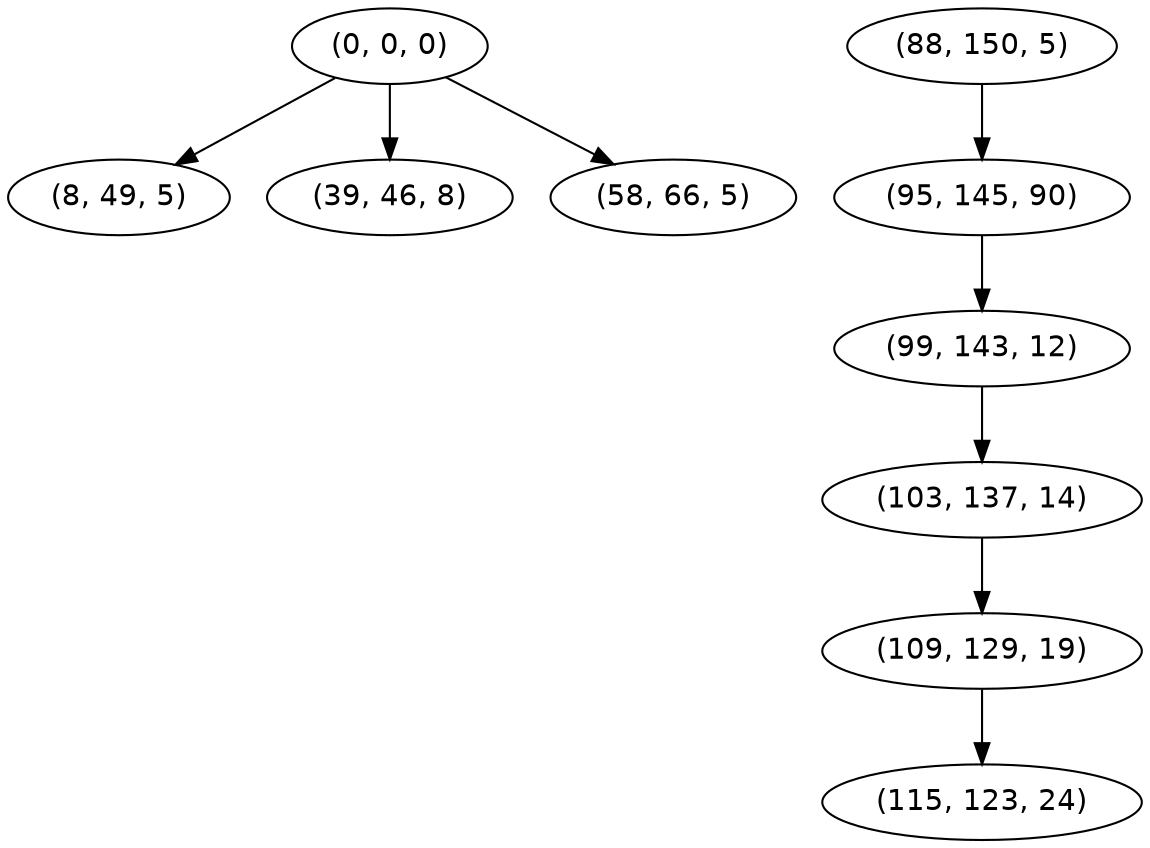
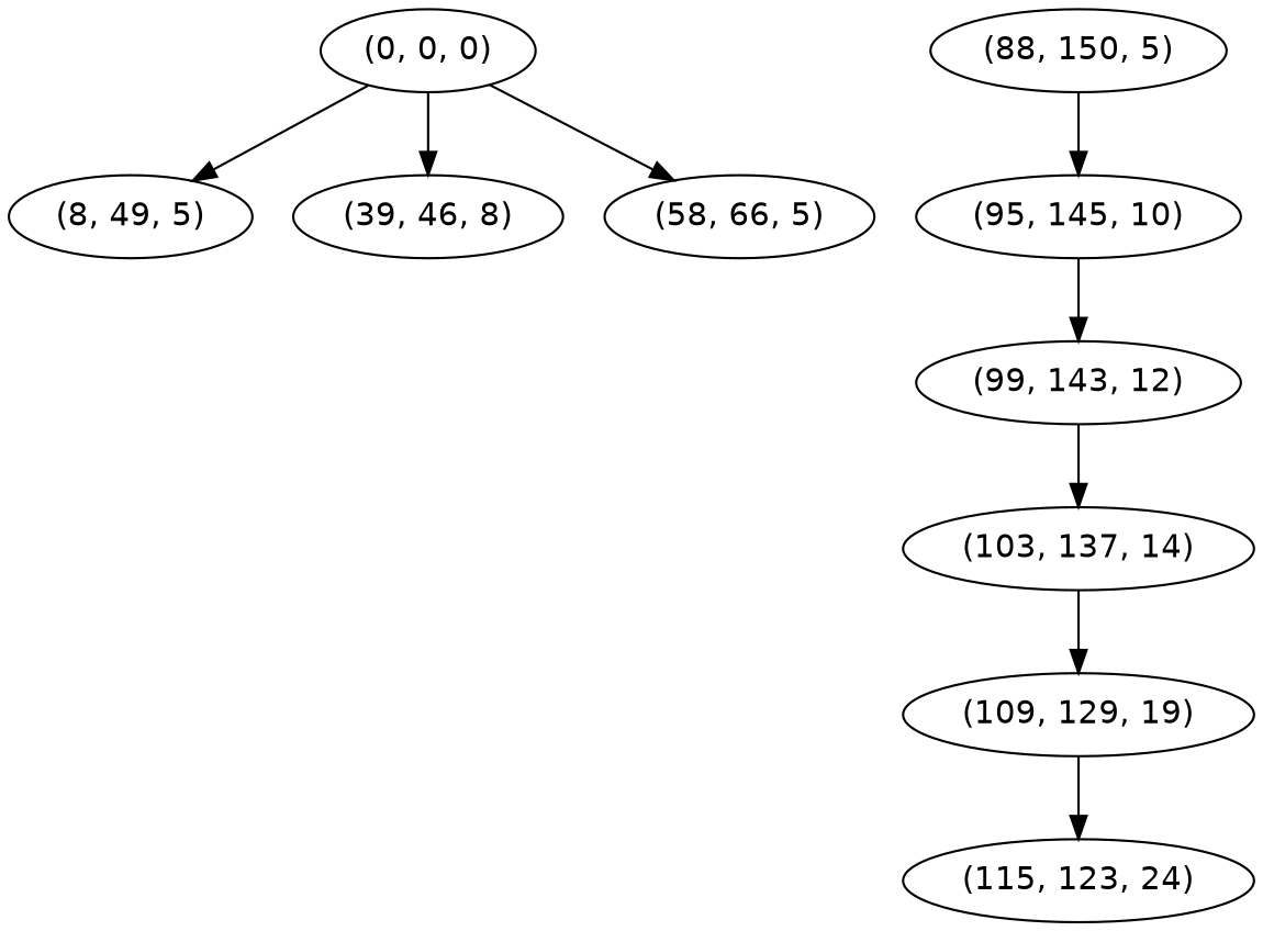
  digraph {
    fontname="DejaVu Sans"
    node [fontname="DejaVu Sans"]
    edge [fontname="DejaVu Sans"]
    n1 [label="(8, 49, 5)"]
    "(0, 0, 0)"
    "(39, 46, 8)"
    "(58, 66, 5)"
    "(88, 150, 5)"
-   "(95, 145, 10)" [label="(95, 145, 90)"]
+   "(95, 145, 10)"
    "(99, 143, 12)"
    "(103, 137, 14)"
    "(109, 129, 19)"
    "(115, 123, 24)"
    "(0, 0, 0)" -> n1
    "(0, 0, 0)" -> "(39, 46, 8)"
    "(0, 0, 0)" -> "(58, 66, 5)"
    "(88, 150, 5)" -> "(95, 145, 10)"
    "(95, 145, 10)" -> "(99, 143, 12)"
    "(99, 143, 12)" -> "(103, 137, 14)"
    "(103, 137, 14)" -> "(109, 129, 19)"
    "(109, 129, 19)" -> "(115, 123, 24)"
  }
